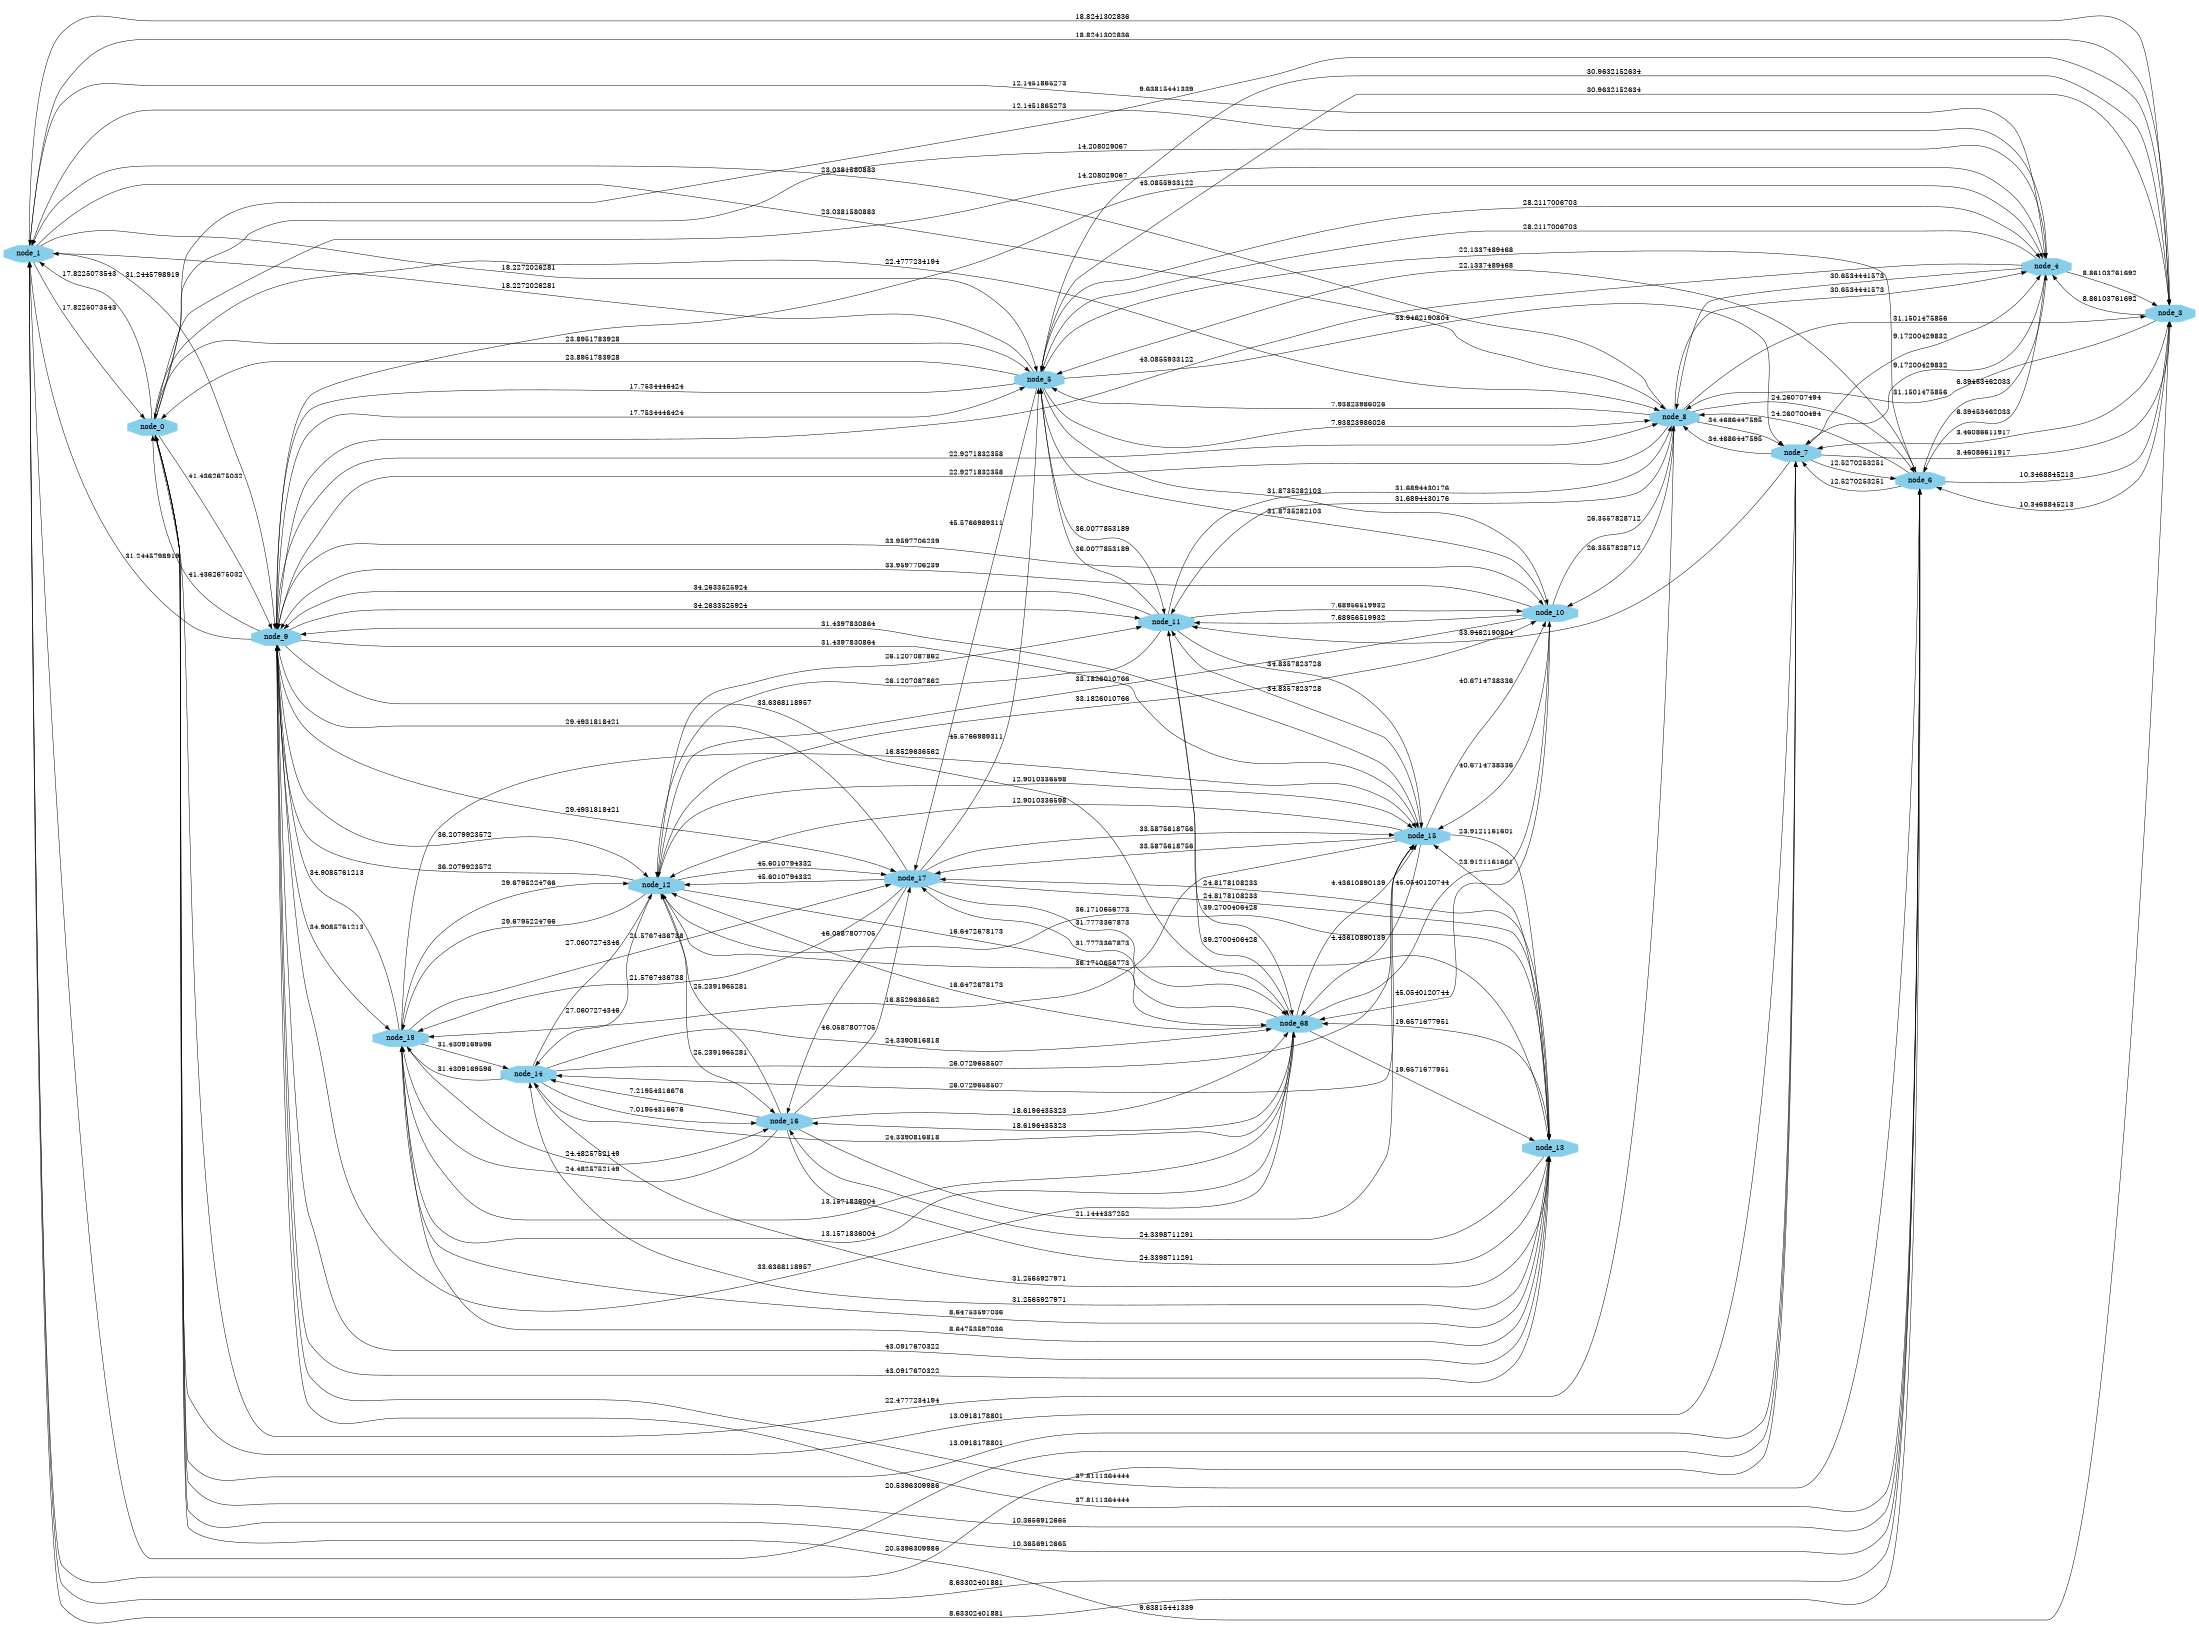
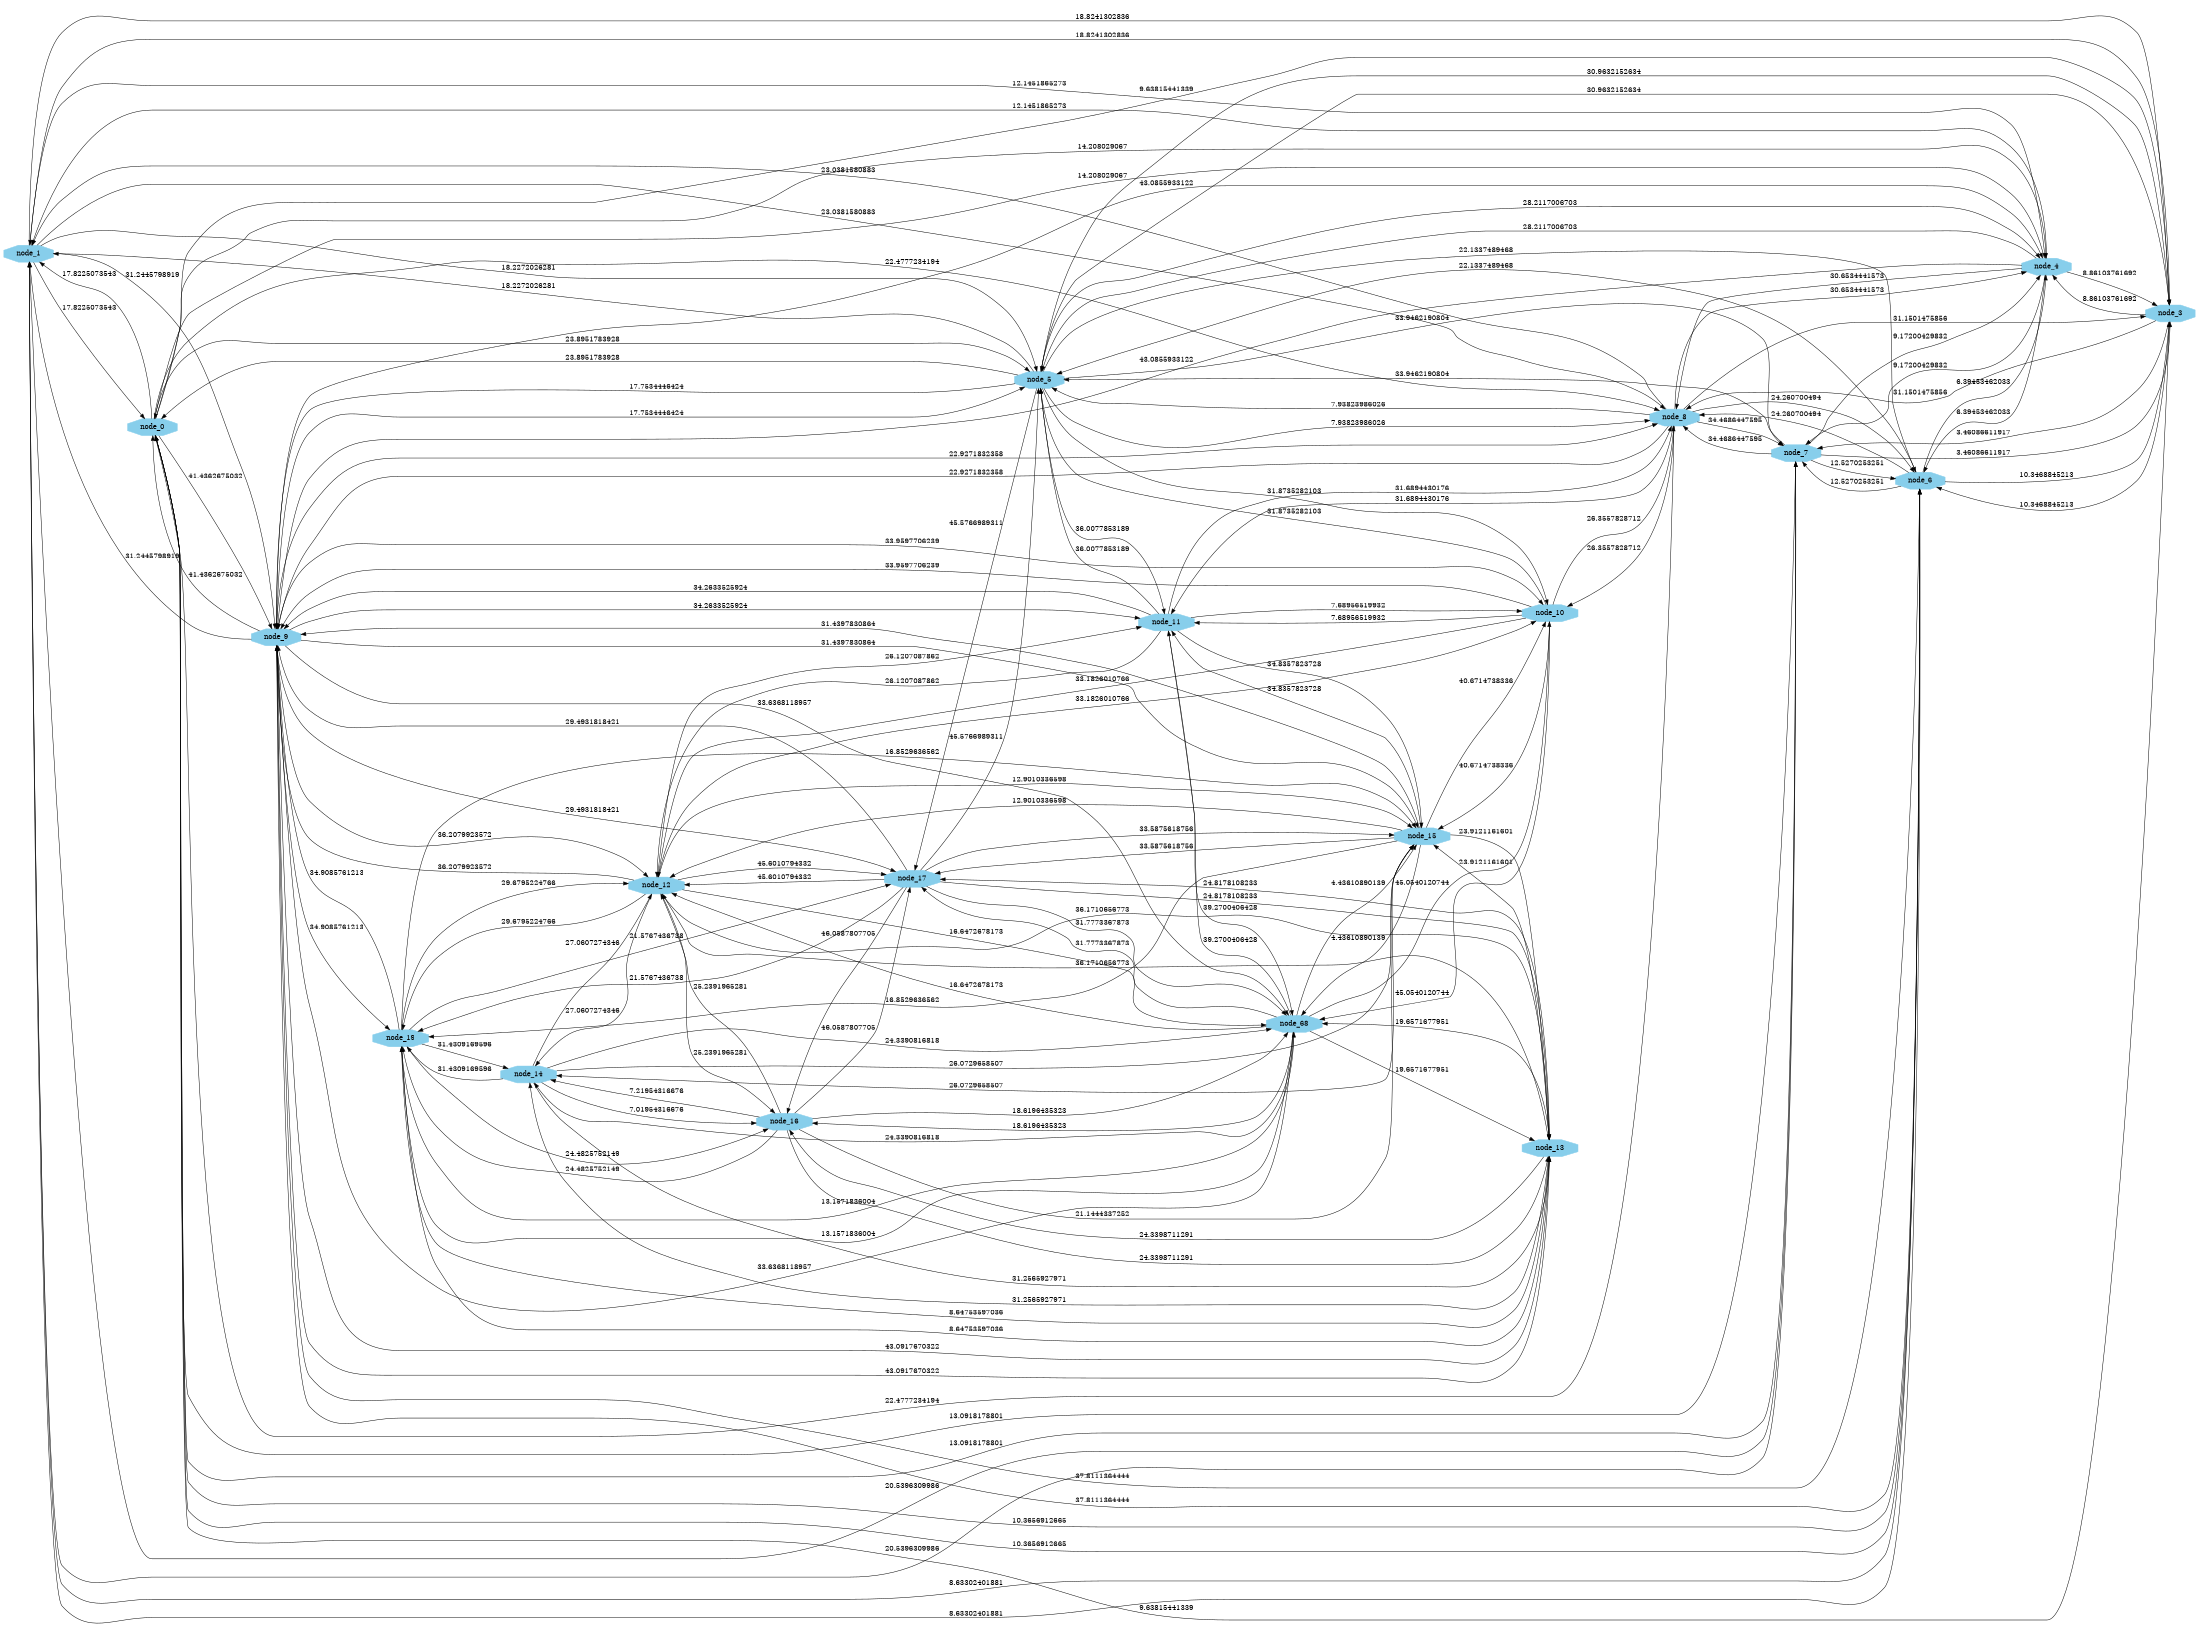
  digraph {
    aspect=1
    rankdir=LR
    node [color=skyblue shape=octagon style=filled]
    node_1 [height=.3 width=.3]
    n2 [height=.3 label=node_0 width=.3]
    node_3 [height=.3 width=.3]
    node_4 [height=.3 width=.3]
    node_5 [height=.3 width=.3]
    node_6 [height=.3 width=.3]
    node_7 [height=.3 width=.3]
    node_8 [height=.3 width=.3]
    node_9 [height=.3 width=.3]
    node_10 [height=.3 width=.3]
    node_11 [height=.3 width=.3]
    node_17 [height=.3 width=.3]
    node_12 [height=.3 width=.3]
    node_13 [height=.3 width=.3]
    node_15 [height=.3 width=.3]
    n16 [height=.3 label=node_68 width=.3]
    node_19 [height=.3 width=.3]
    node_16 [height=.3 width=.3]
    node_14 [height=.3 width=.3]
    node_1 -> n2 [label=17.8225073543]
    node_1 -> node_3 [label=18.8241302836]
    node_1 -> node_4 [label=12.1451865273]
    node_1 -> node_5 [label=18.2272026281]
    node_1 -> node_6 [label=8.63302401881]
    node_1 -> node_7 [label=20.5396309986]
    node_1 -> node_8 [label=23.0381580883]
    node_1 -> node_9 [label=31.2445798919]
    n2 -> node_1 [label=17.8225073543]
    n2 -> node_3 [label=9.63815441339]
    n2 -> node_4 [label=14.208029067]
    n2 -> node_5 [label=23.8951783928]
    n2 -> node_6 [label=10.3656912665]
    n2 -> node_7 [label=13.0918178801]
    n2 -> node_8 [label=22.4777234194]
    n2 -> node_9 [label=41.4362675032]
    node_3 -> node_1 [label=18.8241302836]
    node_3 -> n2 [label=9.63815441339]
    node_3 -> node_4 [label=8.86103761692]
    node_3 -> node_5 [label=30.9632152634]
    node_3 -> node_6 [label=10.3468845213]
    node_3 -> node_7 [label=3.46086611917]
    node_3 -> node_8 [label=31.1501475856]
    node_4 -> node_1 [label=12.1451865273]
    node_4 -> n2 [label=14.208029067]
    node_4 -> node_3 [label=8.86103761692]
    node_4 -> node_5 [label=28.2117006703]
    node_4 -> node_6 [label=6.39453462033]
    node_4 -> node_7 [label=9.17200429832]
    node_4 -> node_8 [label=30.6534441573]
    node_4 -> node_9 [label=43.0855933122]
    node_5 -> node_1 [label=18.2272026281]
    node_5 -> n2 [label=23.8951783928]
    node_5 -> node_3 [label=30.9632152634]
    node_5 -> node_4 [label=28.2117006703]
    node_5 -> node_6 [label=22.1337489468]
    node_5 -> node_7 [label=33.9462190804]
    node_5 -> node_8 [label=7.93823986026]
    node_5 -> node_9 [label=17.7534446424]
    node_5 -> node_10 [label=31.8735282103]
    node_5 -> node_11 [label=36.0077853189]
    node_5 -> node_17 [label=45.5766989311]
    node_6 -> node_1 [label=8.63302401881]
    node_6 -> n2 [label=10.3656912665]
    node_6 -> node_3 [label=10.3468845213]
    node_6 -> node_4 [label=6.39453462033]
    node_6 -> node_5 [label=22.1337489468]
    node_6 -> node_7 [label=12.5270253251]
    node_6 -> node_8 [label=24.260700494]
    node_6 -> node_9 [label=37.8111364444]
    node_7 -> node_1 [label=20.5396309986]
    node_7 -> n2 [label=13.0918178801]
    node_7 -> node_3 [label=3.46086611917]
    node_7 -> node_4 [label=9.17200429832]
-   node_7 -> node_11 [label=33.9462190804]
+   node_7 -> node_5 [label=33.9462190804]
    node_7 -> node_6 [label=12.5270253251]
    node_7 -> node_8 [label=34.4686447595]
    node_8 -> node_1 [label=23.0381580883]
    node_8 -> n2 [label=22.4777234194]
    node_8 -> node_3 [label=31.1501475856]
    node_8 -> node_4 [label=30.6534441573]
    node_8 -> node_5 [label=7.93823986026]
-   node_8 -> node_6 [label=24.260707494]
+   node_8 -> node_6 [label=24.260700494]
    node_8 -> node_7 [label=34.4686447595]
    node_8 -> node_9 [label=22.9271832358]
    node_8 -> node_10 [label=26.3557828712]
    node_8 -> node_11 [label=31.6894430176]
    node_9 -> node_1 [label=31.2445798919]
    node_9 -> n2 [label=41.4362675032]
    node_9 -> node_4 [label=43.0855933122]
    node_9 -> node_5 [label=17.7534446424]
    node_9 -> node_6 [label=37.8111364444]
    node_9 -> node_8 [label=22.9271832358]
    node_9 -> node_10 [label=33.9597706239]
    node_9 -> node_11 [label=34.2633525924]
    node_9 -> node_17 [label=29.4931818421]
    node_9 -> node_12 [label=36.2079923572]
    node_9 -> node_13 [label=43.0917670322]
    node_9 -> node_15 [label=31.4397830864]
    node_9 -> n16 [label=33.6368118957]
    node_9 -> node_19 [label=34.9085761213]
    node_10 -> node_5 [label=31.8735282103]
    node_10 -> node_8 [label=26.3557828712]
    node_10 -> node_9 [label=33.9597706239]
    node_10 -> node_11 [label=7.68956519932]
    node_10 -> node_12 [label=33.1826010766]
    node_10 -> node_15 [label=40.6714738336]
    node_10 -> n16 [label=45.0540120744]
    node_11 -> node_5 [label=36.0077853189]
    node_11 -> node_8 [label=31.6894430176]
    node_11 -> node_9 [label=34.2633525924]
    node_11 -> node_10 [label=7.68956519932]
    node_11 -> node_12 [label=26.1207087862]
    node_11 -> node_15 [label=34.8357823728]
    node_11 -> n16 [label=39.2700406428]
    node_17 -> node_5 [label=45.5766989311]
    node_17 -> node_9 [label=29.4931818421]
    node_17 -> node_12 [label=45.6010794332]
    node_17 -> node_13 [label=24.8178108233]
    node_17 -> node_15 [label=33.5875618756]
    node_17 -> n16 [label=31.7773367873]
    node_17 -> node_19 [label=21.5767436738]
    node_17 -> node_16 [label=46.0587807705]
    node_12 -> node_9 [label=36.2079923572]
    node_12 -> node_10 [label=33.1826010766]
    node_12 -> node_11 [label=26.1207087862]
    node_12 -> node_17 [label=45.6010794332]
    node_12 -> node_13 [label=36.1710656773]
    node_12 -> node_15 [label=12.9010336598]
    node_12 -> n16 [label=16.6472678173]
    node_12 -> node_19 [label=29.6795224766]
    node_12 -> node_16 [label=25.2391965281]
    node_12 -> node_14 [label=27.0607274346]
    node_13 -> node_9 [label=43.0917670322]
    node_13 -> node_17 [label=24.8178108233]
    node_13 -> node_12 [label=36.1710656773]
    node_13 -> node_15 [label=23.9121161601]
    node_13 -> n16 [label=19.6571677951]
    node_13 -> node_19 [label=8.64753597036]
    node_13 -> node_16 [label=24.3398711291]
    node_13 -> node_14 [label=31.2565927971]
    node_15 -> node_9 [label=31.4397830864]
    node_15 -> node_10 [label=40.6714738336]
    node_15 -> node_11 [label=34.8357823728]
    node_15 -> node_17 [label=33.5875618756]
    node_15 -> node_12 [label=12.9010336598]
    node_15 -> node_13 [label=23.9121161601]
    node_15 -> n16 [label=4.43610890139]
    node_15 -> node_19 [label=16.8529636562]
    node_15 -> node_14 [label=26.0729658507]
    n16 -> node_9 [label=33.6368118957]
    n16 -> node_10 [label=45.0540120744]
    n16 -> node_11 [label=39.2700406428]
    n16 -> node_17 [label=31.7773367873]
    n16 -> node_12 [label=16.6472678173]
    n16 -> node_13 [label=19.6571677951]
    n16 -> node_15 [label=4.43610890139]
    n16 -> node_19 [label=13.1571836004]
    n16 -> node_16 [label=18.6196435323]
    n16 -> node_14 [label=24.3390816818]
    node_19 -> node_9 [label=34.9085761213]
    node_19 -> node_17 [label=21.5767436738]
    node_19 -> node_12 [label=29.6795224766]
    node_19 -> node_13 [label=8.64753597036]
    node_19 -> node_15 [label=16.8529636562]
    node_19 -> n16 [label=13.1571836004]
    node_19 -> node_16 [label=24.4825752149]
    node_19 -> node_14 [label=31.4309169596]
    node_16 -> node_17 [label=46.0587807705]
    node_16 -> node_12 [label=25.2391965281]
    node_16 -> node_13 [label=24.3398711291]
    node_16 -> node_15 [label=21.1444337252]
    node_16 -> n16 [label=18.6196435323]
    node_16 -> node_19 [label=24.4825752149]
    node_16 -> node_14 [label=7.21954316676]
    node_14 -> node_12 [label=27.0607274346]
    node_14 -> node_13 [label=31.2565927971]
    node_14 -> node_15 [label=26.0729658507]
    node_14 -> n16 [label=24.3390816818]
    node_14 -> node_19 [label=31.4309169596]
    node_14 -> node_16 [label=7.01954316676]
  }
